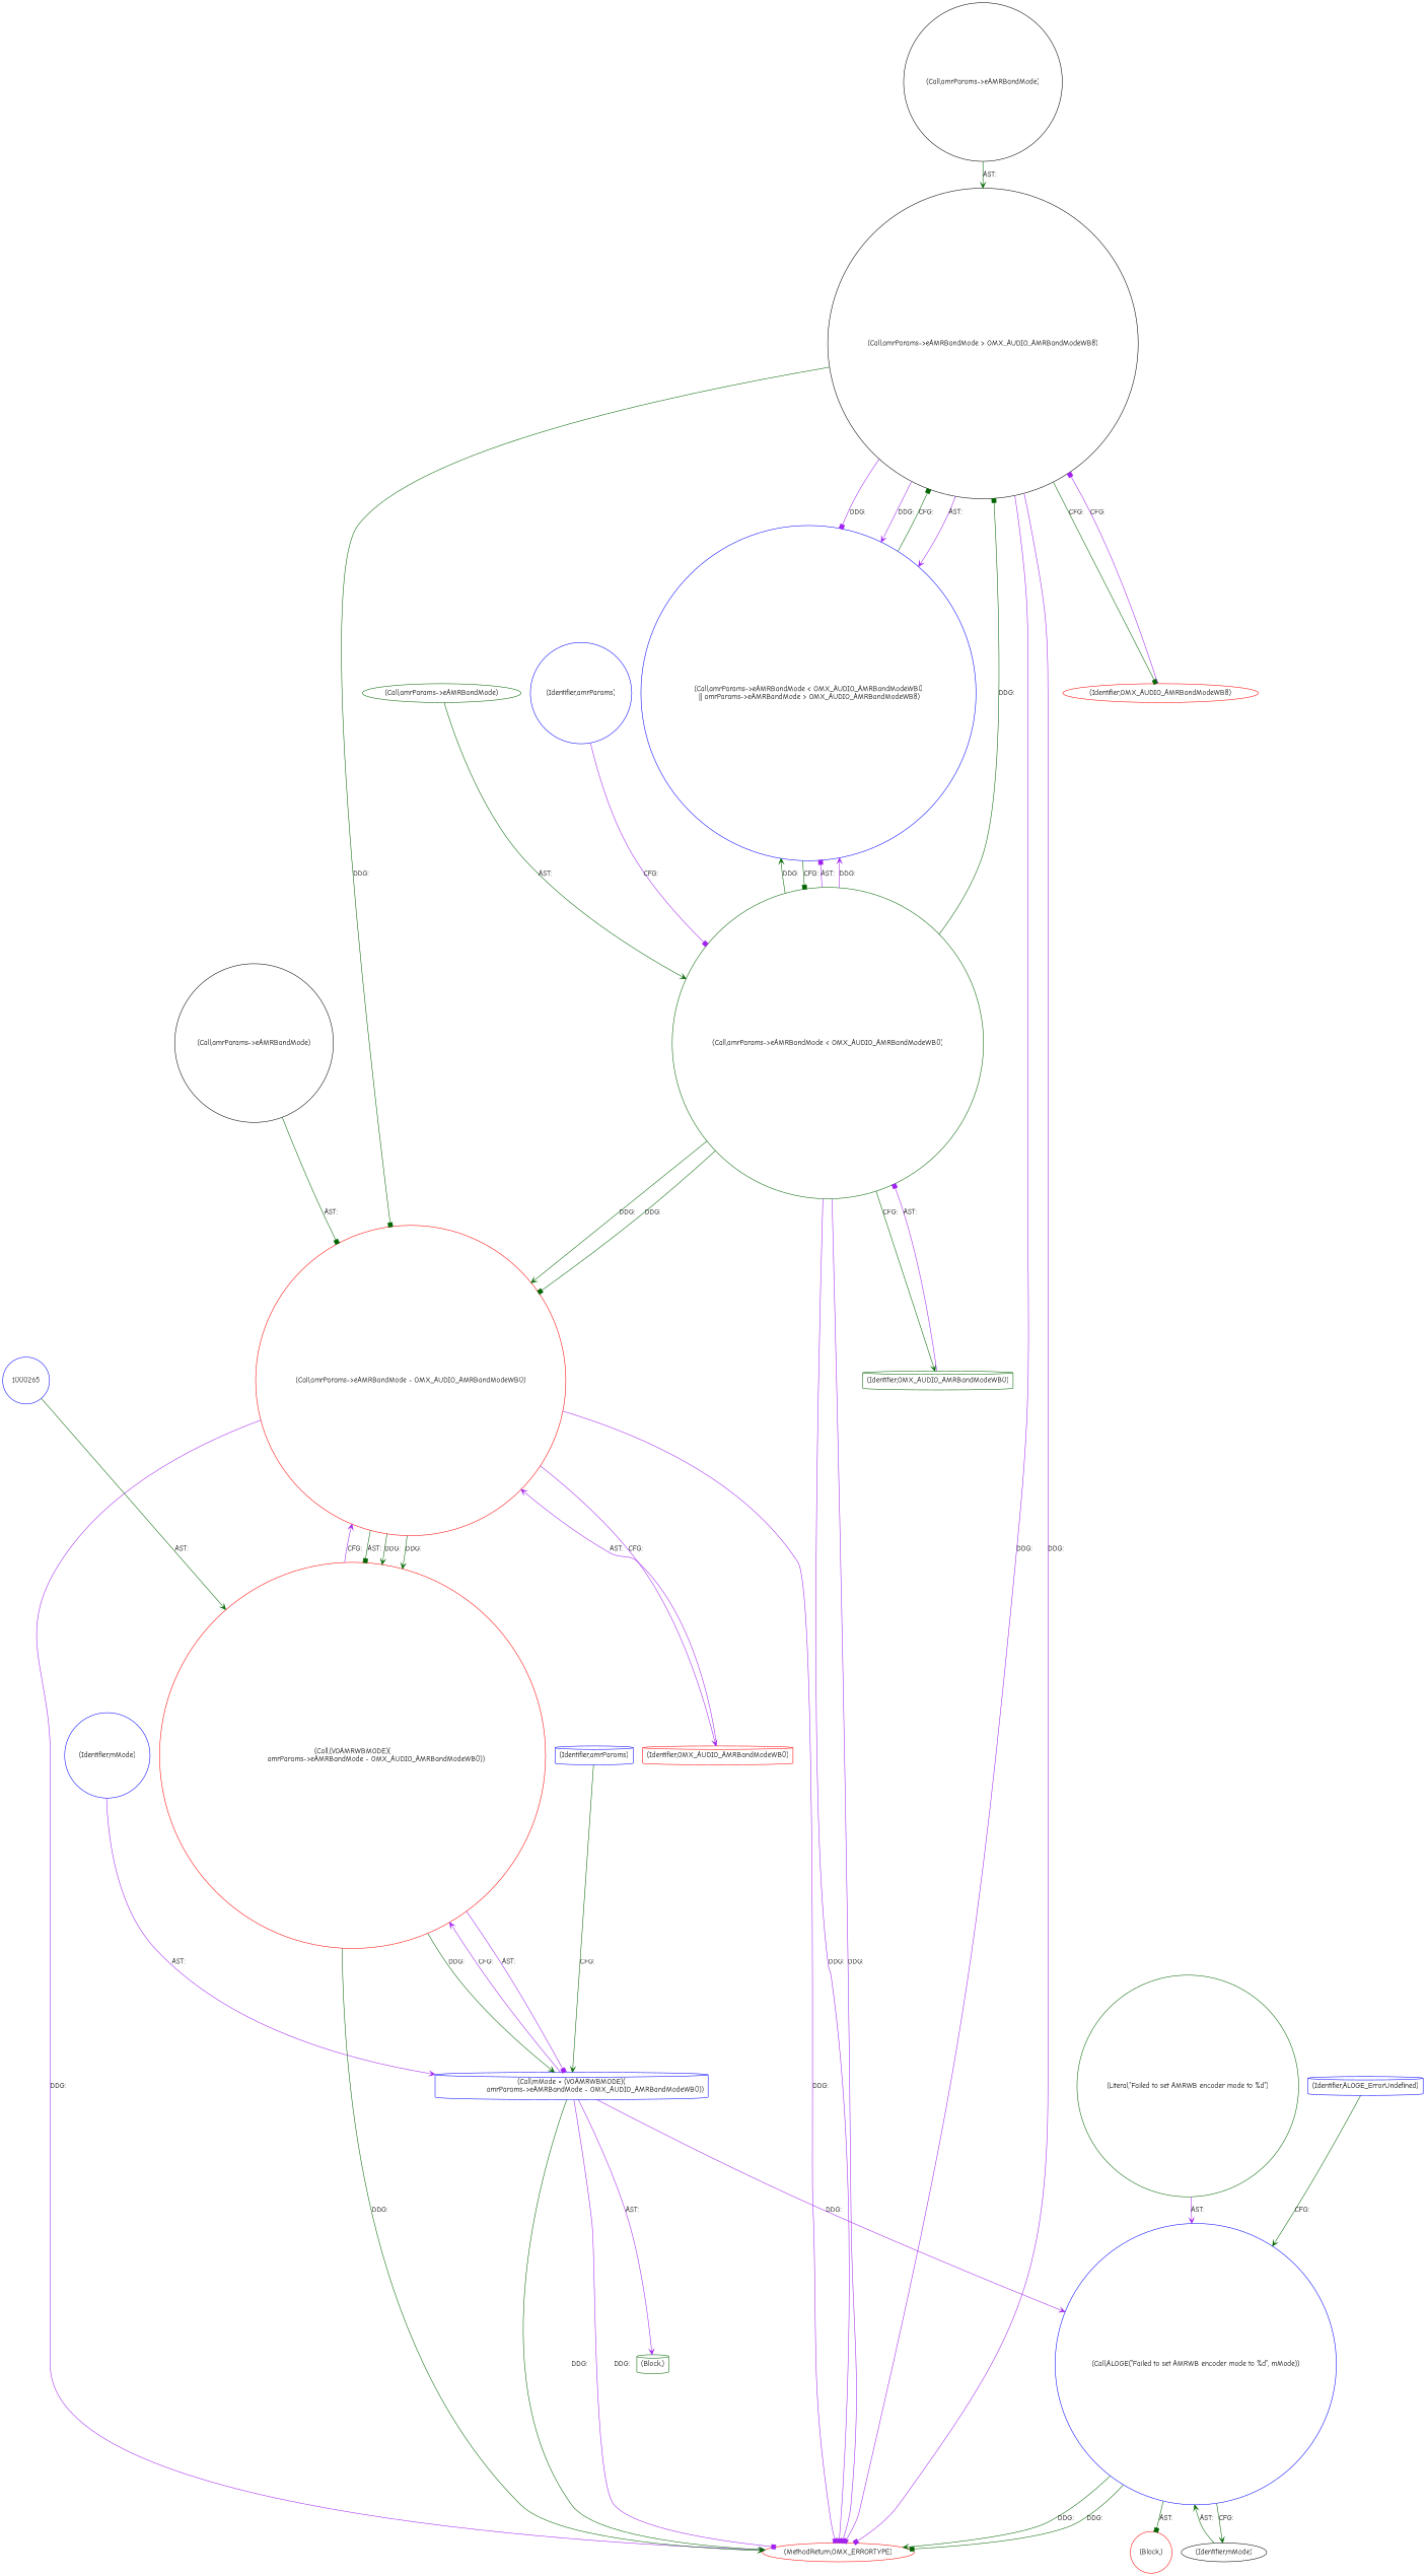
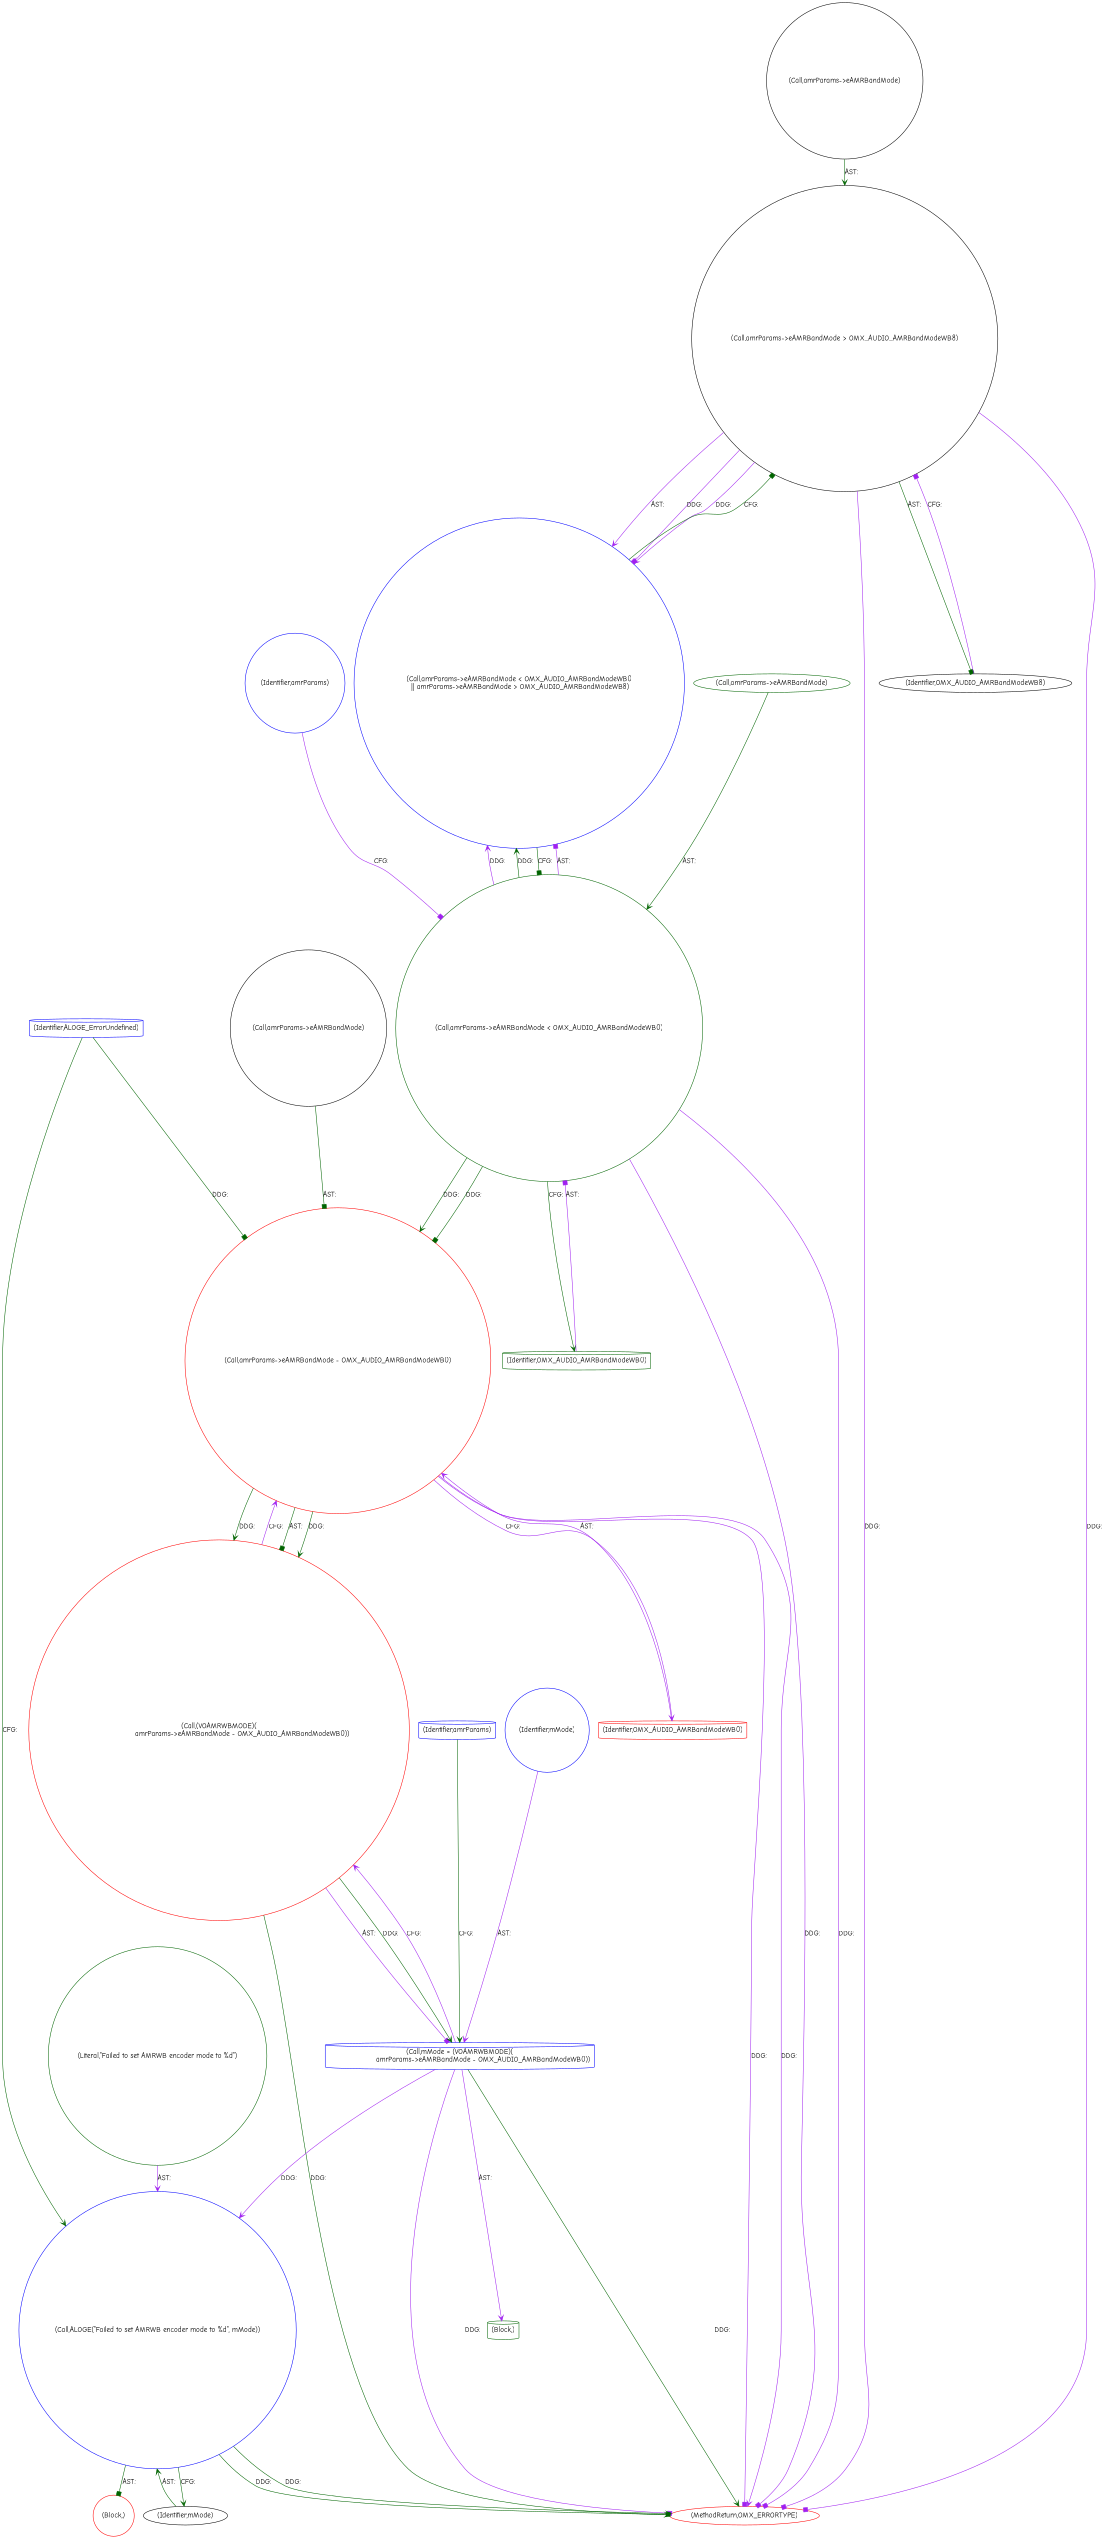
  digraph {
    fontname="Comic Neue"
    node [color=blue fontname="Comic Neue" shape=circle]
    edge [arrowhead=vee color=darkgreen fontname="Comic Neue"]
    n1 [color=red label="(Call,amrParams->eAMRBandMode - OMX_AUDIO_AMRBandModeWB0)"]
    n2 [color=red label="(Call,(VOAMRWBMODE)(\n                    amrParams->eAMRBandMode - OMX_AUDIO_AMRBandModeWB0))"]
    n3 [color=red label="(Identifier,OMX_AUDIO_AMRBandModeWB0)" shape=cylinder]
    n4 [color=red label="(MethodReturn,OMX_ERRORTYPE)" shape=ellipse]
    n5 [label="(Call,mMode = (VOAMRWBMODE)(\n                    amrParams->eAMRBandMode - OMX_AUDIO_AMRBandModeWB0))" shape=cylinder]
    n6 [color=black label="(Call,amrParams->eAMRBandMode > OMX_AUDIO_AMRBandModeWB8)"]
-   n7 [color=red label="(Identifier,OMX_AUDIO_AMRBandModeWB8)" shape=ellipse]
+   n7 [color=black label="(Identifier,OMX_AUDIO_AMRBandModeWB8)" shape=ellipse]
    n8 [label="(Call,amrParams->eAMRBandMode < OMX_AUDIO_AMRBandModeWB0\n || amrParams->eAMRBandMode > OMX_AUDIO_AMRBandModeWB8)"]
    n9 [color=darkgreen label="(Call,amrParams->eAMRBandMode < OMX_AUDIO_AMRBandModeWB0)"]
    n10 [color=darkgreen label="(Identifier,OMX_AUDIO_AMRBandModeWB0)" shape=cylinder]
    n11 [label="(Call,ALOGE(\"Failed to set AMRWB encoder mode to %d\", mMode))"]
    n12 [color=darkgreen label="(Block,)" shape=cylinder]
    n13 [color=red label="(Block,)"]
    n14 [color=black label="(Identifier,mMode)" shape=ellipse]
    n15 [color=black label="(Call,amrParams->eAMRBandMode)"]
    n16 [label="(Identifier,amrParams)" shape=cylinder]
    n17 [color=darkgreen label="(Literal,\"Failed to set AMRWB encoder mode to %d\")"]
    n18 [label="(Identifier,ALOGE_ErrorUndefined)" shape=cylinder]
    n19 [color=darkgreen label="(Call,amrParams->eAMRBandMode)" shape=ellipse]
    n20 [color=black label="(Call,amrParams->eAMRBandMode)"]
    n21 [label="(Identifier,mMode)"]
    n22 [label="(Identifier,amrParams)"]
-   1000265
    n1 -> n2 [arrowhead=box label="AST: "]
    n1 -> n2 [label="DDG: "]
    n1 -> n2 [label="DDG: "]
    n1 -> n3 [color=purple label="CFG: "]
    n1 -> n4 [arrowhead=box color=purple label="DDG: "]
    n1 -> n4 [color=purple label="DDG: "]
    n2 -> n1 [color=purple label="CFG: "]
    n2 -> n4 [label="DDG: "]
    n2 -> n5 [arrowhead=box color=purple label="AST: "]
    n2 -> n5 [label="DDG: "]
    n3 -> n1 [color=purple label="AST: "]
    n5 -> n2 [color=purple label="CFG: "]
    n5 -> n4 [arrowhead=box color=purple label="DDG: "]
    n5 -> n4 [label="DDG: "]
    n5 -> n11 [color=purple label="DDG: "]
    n5 -> n12 [color=purple label="AST: "]
-   n6 -> n1 [arrowhead=box label="DDG: "]
+   n18 -> n1 [arrowhead=box label="DDG: "]
    n6 -> n4 [arrowhead=box color=purple label="DDG: "]
    n6 -> n4 [arrowhead=box color=purple label="DDG: "]
-   n6 -> n7 [arrowhead=box label="CFG: "]
+   n6 -> n7 [arrowhead=box label="AST: "]
    n6 -> n8 [color=purple label="AST: "]
    n6 -> n8 [arrowhead=box color=purple label="DDG: "]
    n6 -> n8 [color=purple label="DDG: "]
    n7 -> n6 [arrowhead=box color=purple label="CFG: "]
    n8 -> n6 [arrowhead=box label="CFG: "]
    n8 -> n9 [arrowhead=box label="CFG: "]
    n9 -> n1 [label="DDG: "]
    n9 -> n1 [arrowhead=box label="DDG: "]
    n9 -> n4 [arrowhead=box color=purple label="DDG: "]
    n9 -> n4 [arrowhead=box color=purple label="DDG: "]
-   n9 -> n6 [arrowhead=box label="DDG: "]
    n9 -> n8 [arrowhead=box color=purple label="AST: "]
    n9 -> n8 [color=purple label="DDG: "]
    n9 -> n8 [label="DDG: "]
    n9 -> n10 [label="CFG: "]
    n10 -> n9 [arrowhead=box color=purple label="AST: "]
    n11 -> n4 [label="DDG: "]
    n11 -> n4 [arrowhead=box label="DDG: "]
    n11 -> n13 [arrowhead=box label="AST: "]
    n11 -> n14 [label="CFG: "]
    n14 -> n11 [label="AST: "]
    n15 -> n6 [label="AST: "]
    n16 -> n5 [label="CFG: "]
    n17 -> n11 [color=purple label="AST: "]
    n18 -> n11 [label="CFG: "]
    n19 -> n9 [label="AST: "]
    n20 -> n1 [arrowhead=box label="AST: "]
    n21 -> n5 [color=purple label="AST: "]
    n22 -> n9 [arrowhead=box color=purple label="CFG: "]
-   1000265 -> n2 [label="AST: "]
  }
